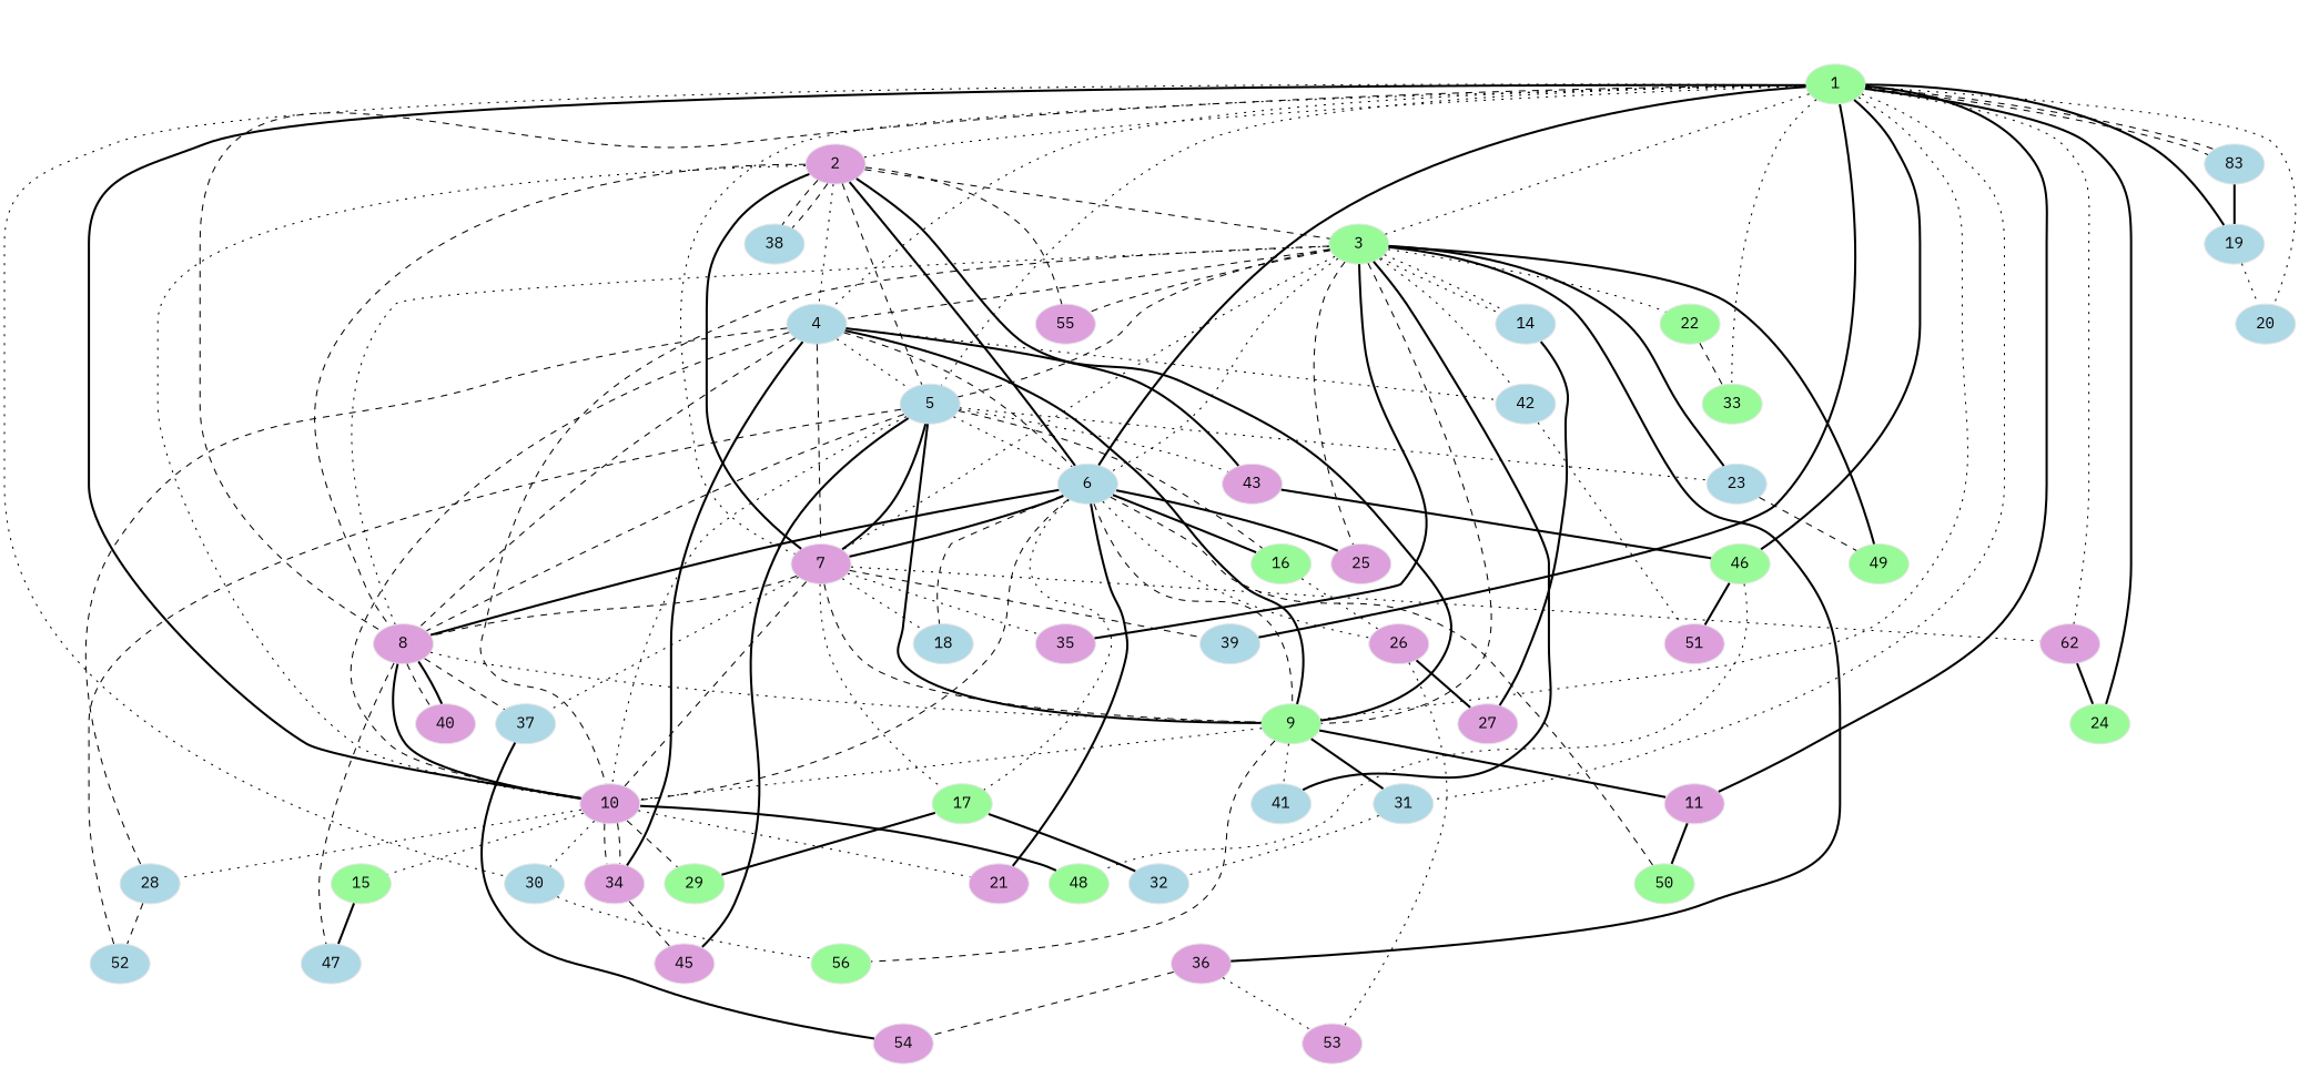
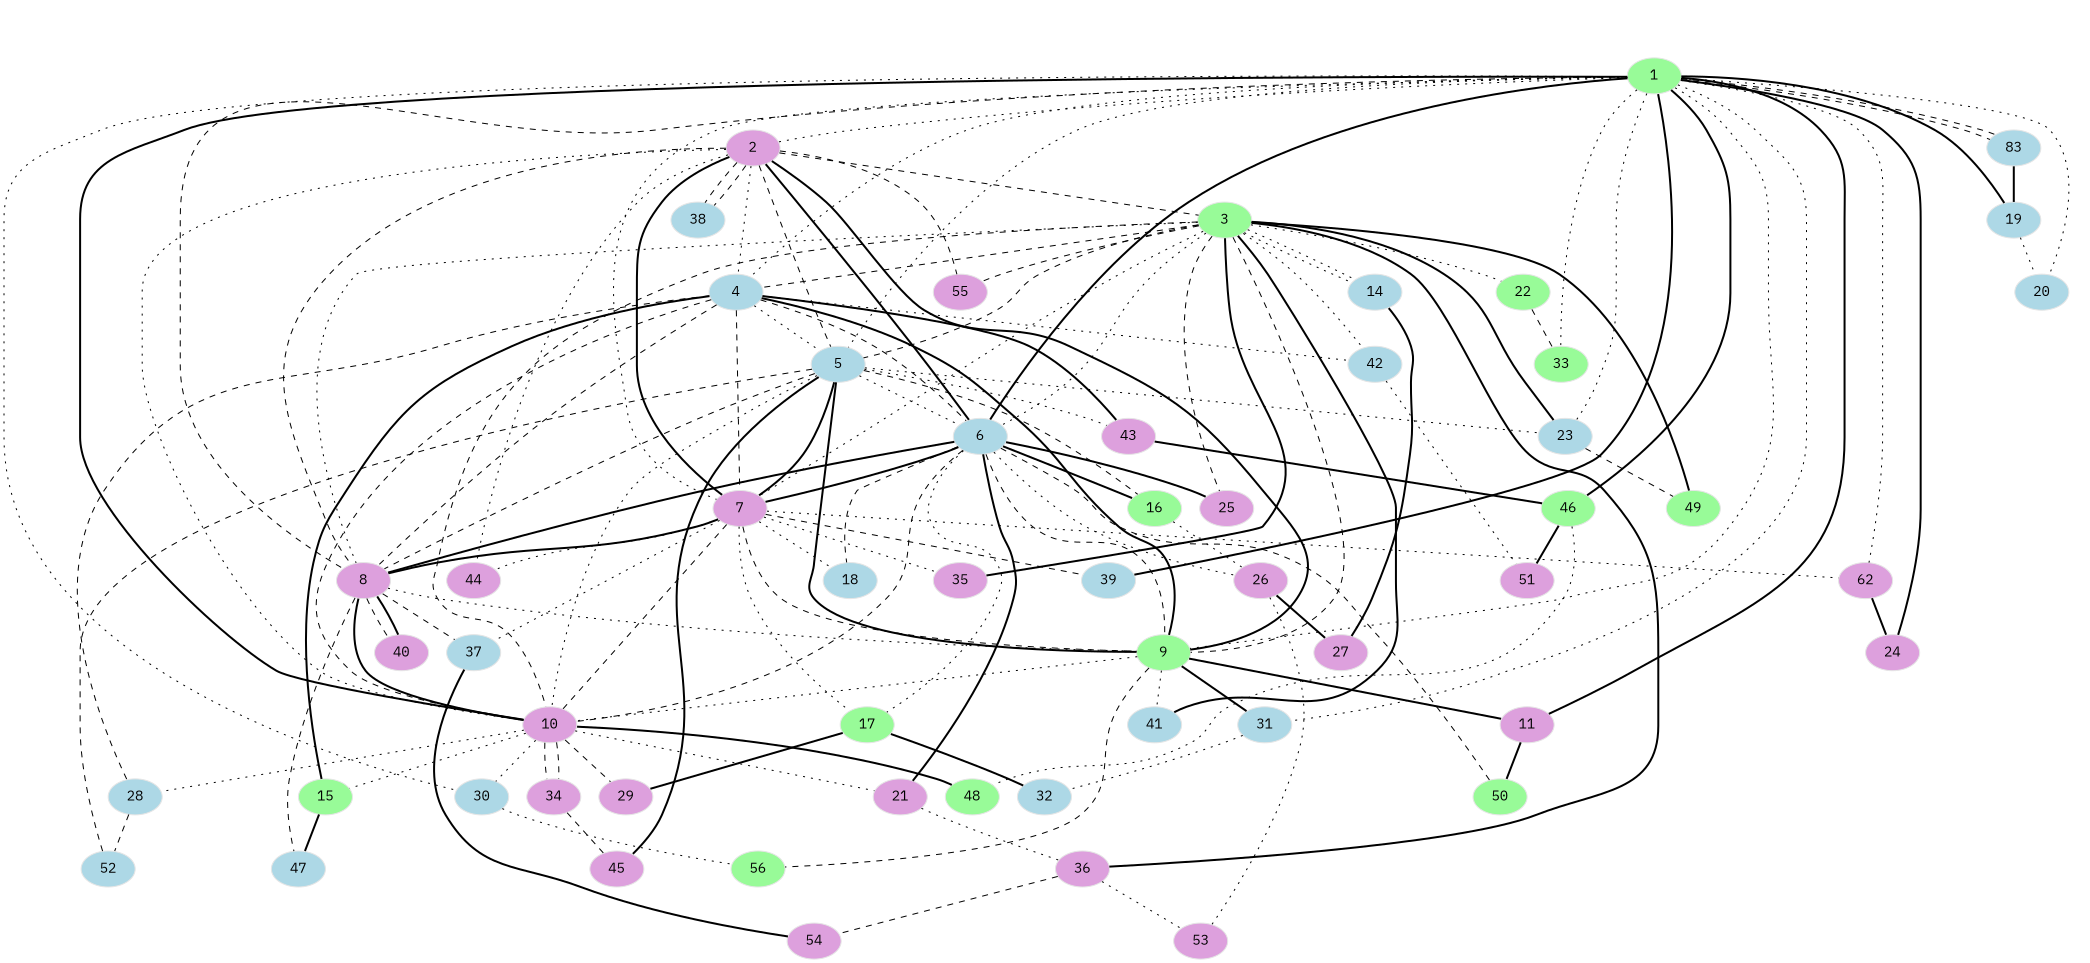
  graph {
    fontname="IBM Plex Mono"
    node [color=gray90 fillcolor=plum fontname="IBM Plex Mono" style=filled]
    edge [fontname="IBM Plex Mono" style=dotted]
    1 [fillcolor=palegreen]
    2
    3 [fillcolor=palegreen]
    4 [fillcolor=lightblue]
    5 [fillcolor=lightblue]
    6 [fillcolor=lightblue]
    7
    8
    9 [fillcolor=palegreen]
    10
    11
    n12 [label=62]
    n13 [fillcolor=lightblue label=83]
    19 [fillcolor=lightblue]
    20 [fillcolor=lightblue]
-   24 [fillcolor=palegreen]
+   24
    30 [fillcolor=lightblue]
    31 [fillcolor=lightblue]
    33 [fillcolor=palegreen]
    39 [fillcolor=lightblue]
    46 [fillcolor=palegreen]
    38 [fillcolor=lightblue]
+   44
    55
    14 [fillcolor=lightblue]
    22 [fillcolor=palegreen]
    23 [fillcolor=lightblue]
    25
    35
    36
    41 [fillcolor=lightblue]
    42 [fillcolor=lightblue]
    49 [fillcolor=palegreen]
    15 [fillcolor=palegreen]
    28 [fillcolor=lightblue]
    43
    16 [fillcolor=palegreen]
    45
    52 [fillcolor=lightblue]
    17 [fillcolor=palegreen]
    18 [fillcolor=lightblue]
    21
    26
    50 [fillcolor=palegreen]
    37 [fillcolor=lightblue]
    40
    47 [fillcolor=lightblue]
    56 [fillcolor=palegreen]
-   29 [fillcolor=palegreen]
+   29
    34
    48 [fillcolor=palegreen]
    32 [fillcolor=lightblue]
    51
    27
    53
    54
    1 -- 2
-   1 -- 3
+   1 -- 23
    1 -- 4
    1 -- 5
    1 -- 6 [style=bold]
    1 -- 7
    1 -- 8 [style=dashed]
    1 -- 9
    1 -- 10 [style=bold]
    1 -- 11 [style=bold]
    1 -- n12
    1 -- n13 [style=dashed]
    1 -- n13 [style=dashed]
    1 -- 19 [style=bold]
    1 -- 20
    1 -- 24 [style=bold]
    1 -- 30
    1 -- 31
    1 -- 33
    1 -- 39 [style=bold]
    1 -- 46 [style=bold]
    2 -- 3 [style=dashed]
    2 -- 4
    2 -- 5 [style=dashed]
    2 -- 6 [style=bold]
    2 -- 7 [style=bold]
    2 -- 8 [style=dashed]
    2 -- 9 [style=bold]
    2 -- 10
    2 -- 38 [style=dashed]
    2 -- 38 [style=dashed]
+   2 -- 44
    2 -- 55 [style=dashed]
    3 -- 4 [style=dashed]
    3 -- 5 [style=dashed]
    3 -- 6
    3 -- 7
    3 -- 8
    3 -- 9 [style=dashed]
    3 -- 10 [style=dashed]
    3 -- 55 [style=dashed]
    3 -- 14
    3 -- 14
    3 -- 22
    3 -- 23 [style=bold]
    3 -- 25 [style=dashed]
    3 -- 35 [style=bold]
    3 -- 36 [style=bold]
    3 -- 41 [style=bold]
    3 -- 42
    3 -- 49 [style=bold]
    4 -- 5
    4 -- 6 [style=dashed]
    4 -- 7 [style=dashed]
    4 -- 8 [style=dashed]
    4 -- 9 [style=bold]
    4 -- 10 [style=dashed]
    4 -- 42
-   4 -- 34 [style=bold]
+   4 -- 15 [style=bold]
    4 -- 28 [style=dashed]
    4 -- 43 [style=bold]
    5 -- 6
    5 -- 7 [style=bold]
    5 -- 8 [style=dashed]
    5 -- 9 [style=bold]
    5 -- 10
    5 -- 23
    5 -- 43
    5 -- 16 [style=dashed]
    5 -- 45 [style=bold]
    5 -- 52 [style=dashed]
    6 -- 7 [style=bold]
    6 -- 8 [style=bold]
    6 -- 9 [style=dashed]
    6 -- 10 [style=dashed]
    6 -- 25 [style=bold]
    6 -- 16 [style=bold]
    6 -- 17
    6 -- 18 [style=dashed]
    6 -- 21 [style=bold]
    6 -- 26
    6 -- 50 [style=dashed]
-   7 -- 8 [style=dashed]
+   7 -- 8 [style=bold]
    7 -- 9 [style=dashed]
    7 -- 10 [style=dashed]
    7 -- n12
    7 -- 39 [style=dashed]
+   7 -- 44
    7 -- 35
    7 -- 17
    7 -- 18
    7 -- 37
    8 -- 9
    8 -- 10 [style=bold]
    8 -- 37 [style=dashed]
    8 -- 40 [style=dashed]
    8 -- 40 [style=bold]
    8 -- 47 [style=dashed]
    9 -- 10
    9 -- 11 [style=bold]
    9 -- 31 [style=bold]
    9 -- 41
    9 -- 56 [style=dashed]
    10 -- 30
    10 -- 15
    10 -- 28
    10 -- 21
    10 -- 29 [style=dashed]
    10 -- 34 [style=dashed]
    10 -- 34 [style=dashed]
    10 -- 48 [style=bold]
    11 -- 50 [style=bold]
    n12 -- 24 [style=bold]
    n13 -- 19 [style=bold]
    19 -- 20
    30 -- 56
    31 -- 32
    46 -- 48
    46 -- 51 [style=bold]
    14 -- 27 [style=bold]
    22 -- 33 [style=dashed]
    23 -- 49 [style=dashed]
    36 -- 53
    36 -- 54 [style=dashed]
    42 -- 51
    15 -- 47 [style=bold]
    28 -- 52 [style=dashed]
    43 -- 46 [style=bold]
    16 -- 26
    17 -- 29 [style=bold]
    17 -- 32 [style=bold]
+   21 -- 36
    26 -- 27 [style=bold]
    26 -- 53
    37 -- 54 [style=bold]
    34 -- 45 [style=dashed]
  }
